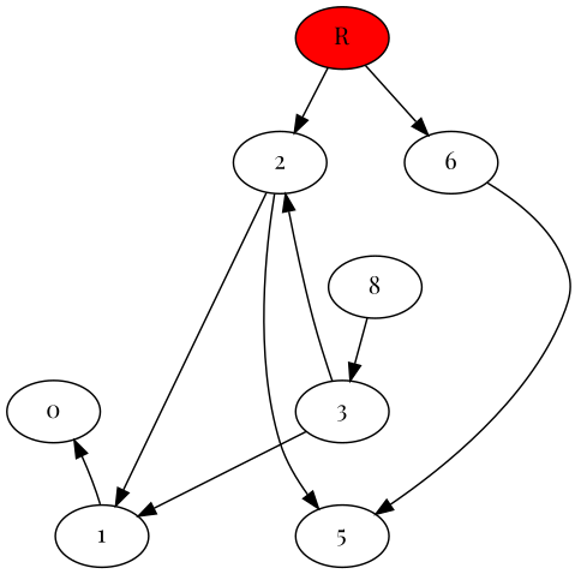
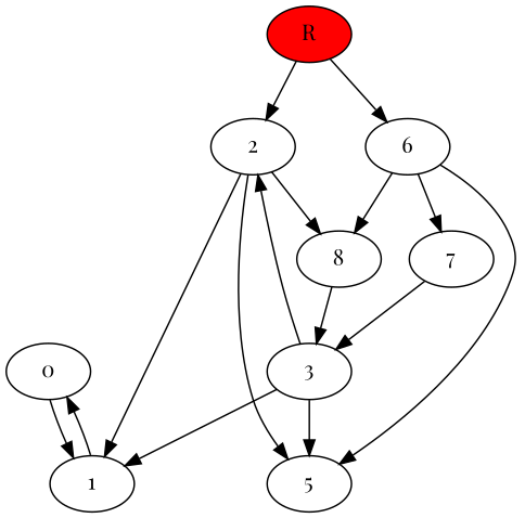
  digraph {
    fontname="Playfair Display"
    node [fontname="Playfair Display"]
    edge [fontname="Playfair Display"]
    n1 [label=0]
    1
    2
    5
    8
    3
    6
+   7
    R [fillcolor="#ff0000" style=filled]
+   n1 -> 1
    1 -> n1
    2 -> 1
    2 -> 5
+   2 -> 8
    8 -> 3
    3 -> 1
    3 -> 2
+   3 -> 5
    6 -> 5
+   6 -> 8
+   6 -> 7
+   7 -> 3
    R -> 2
    R -> 6
  }
